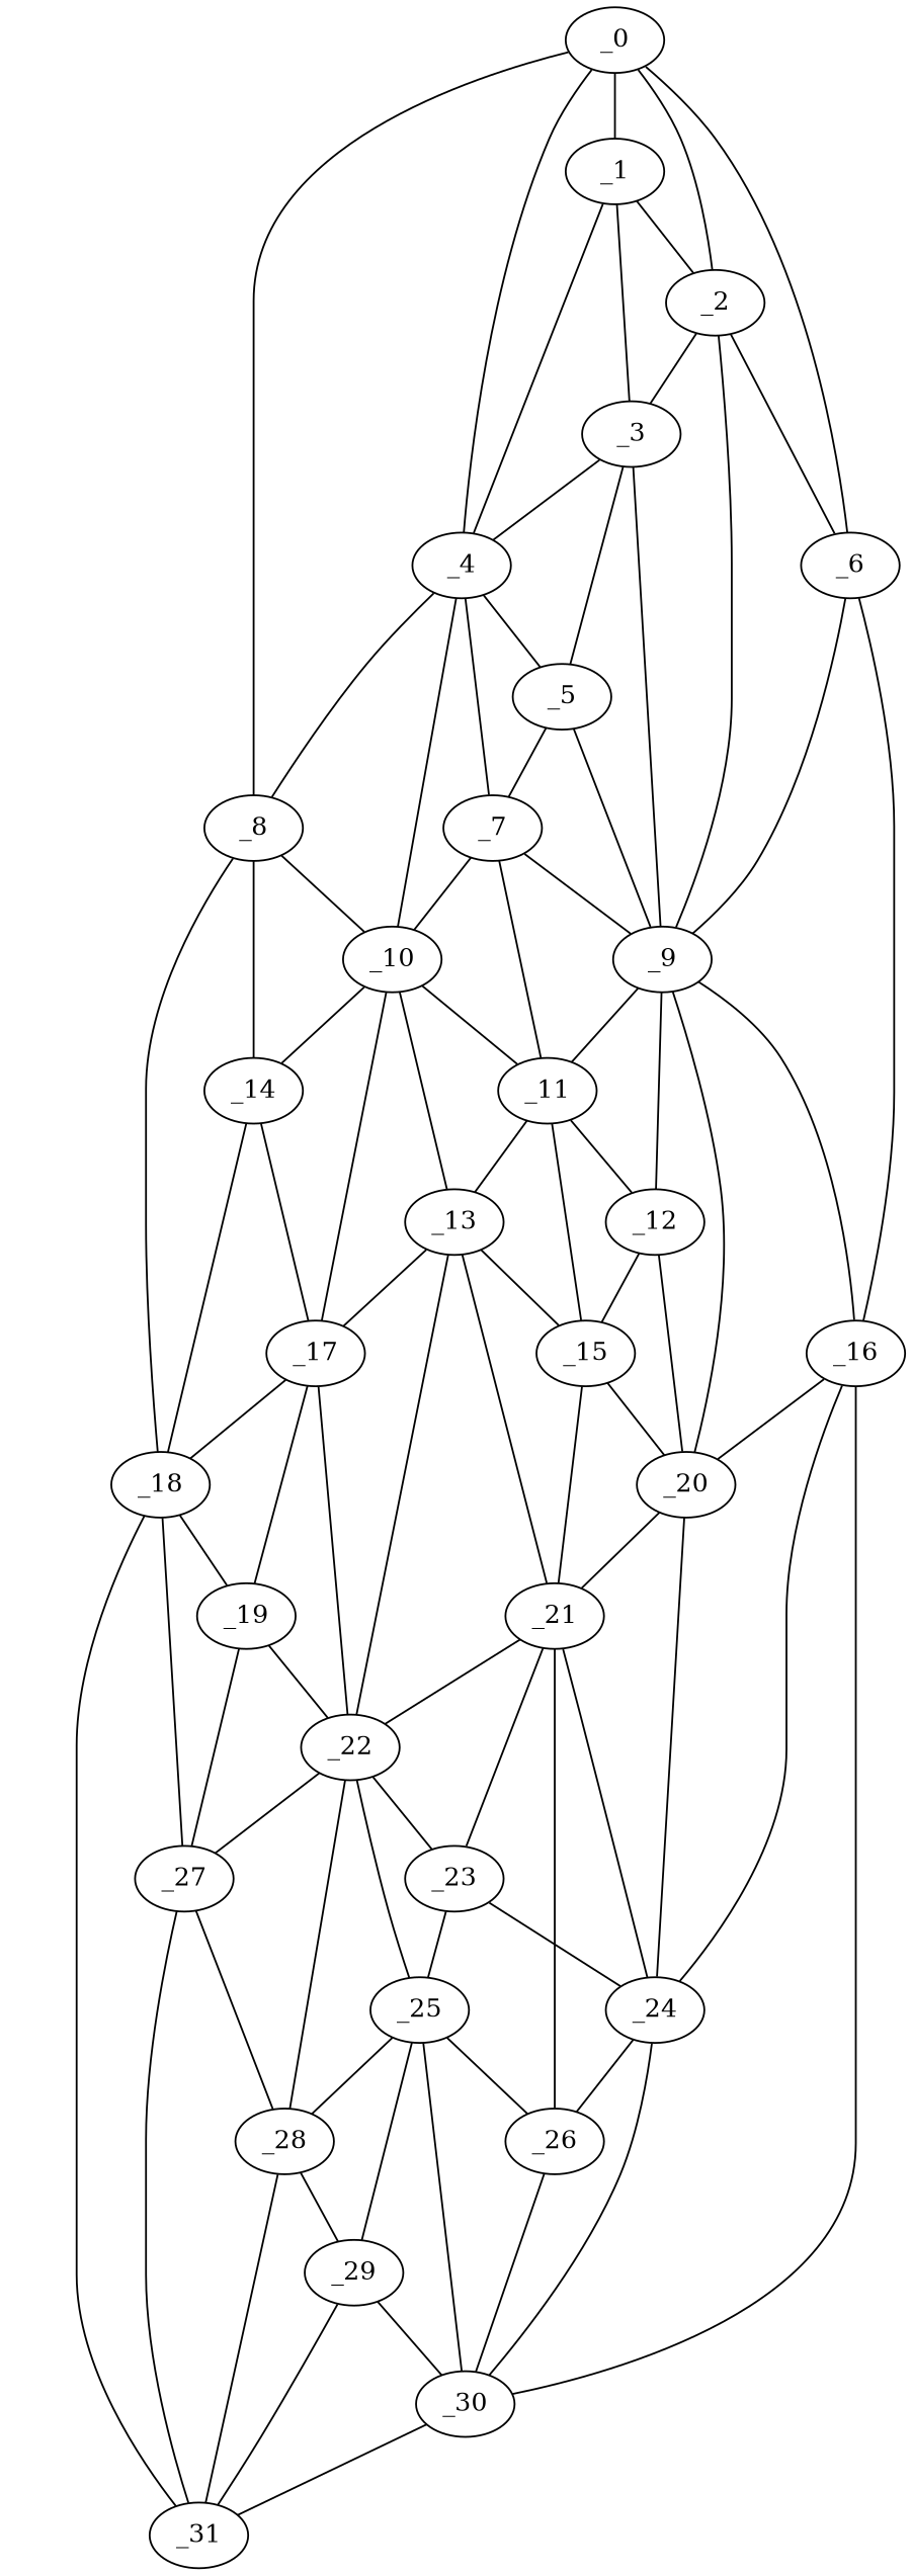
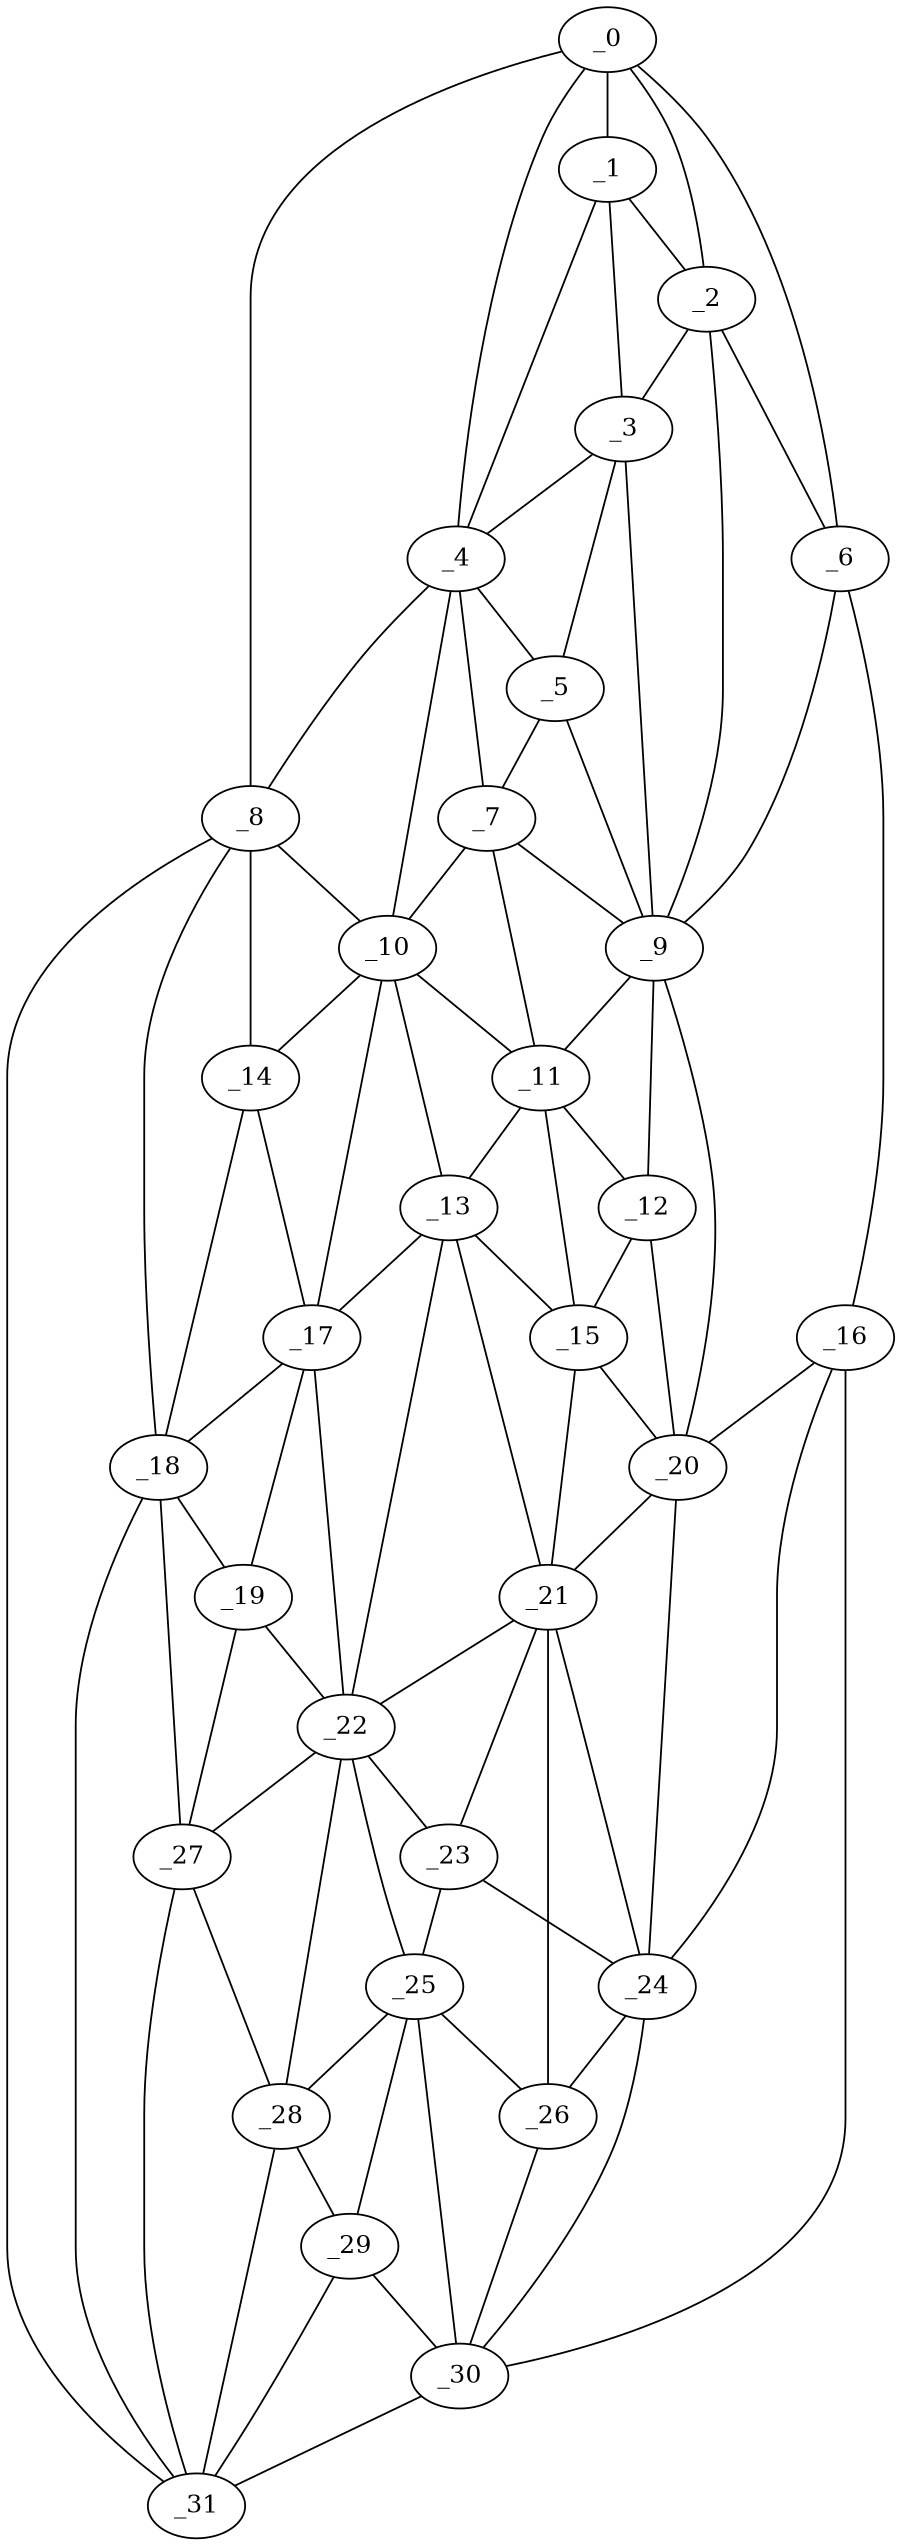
  graph {
    node [x=68 y=79]
    edge [valence=2]
    _0 [x=26]
    _1 [x=32 y=72]
    _2 [x=38 y=63]
    _4 [x=47 y=82]
    _6 [x=51 y=5]
    _8 [x=64 y=114]
    _3 [x=42 y=69]
    _9 [y=56]
    _5 [x=49 y=74]
    _7 [x=62 y=76]
    _10 [y=90]
    _16 [x=84 y=7]
    _14 [x=78 y=105]
    _18 [x=86 y=101]
    _31 [x=108 y=93]
    _11 [x=72 y=75]
    _12 [x=74 y=58]
    _20 [x=91 y=49]
    _13 [x=77]
    _17 [x=84 y=86]
    _24 [x=99 y=60]
    _30 [x=108]
    _19 [x=88 y=92]
    _27 [x=102 y=93]
    _15 [x=80 y=69]
    _21 [x=91 y=70]
    _22 [x=93 y=82]
    _26 [x=101 y=74]
    _28 [x=103 y=88]
    _23 [x=96 y=71]
    _25 [x=99 y=81]
    _29 [x=106 y=85]
    _0 -- _1 [valence=1]
    _0 -- _2 [valence=1]
    _0 -- _4
    _0 -- _6 [valence=1]
    _0 -- _8 [valence=1]
    _1 -- _2
    _1 -- _4
    _1 -- _3 [valence=1]
    _2 -- _6 [valence=1]
    _2 -- _3
    _2 -- _9 [valence=1]
    _4 -- _8 [valence=1]
    _4 -- _5 [valence=1]
    _4 -- _7
    _4 -- _10 [valence=1]
    _6 -- _9
    _6 -- _16 [valence=1]
    _8 -- _10
    _8 -- _14
    _8 -- _18 [valence=1]
+   _8 -- _31 [valence=1]
    _3 -- _4
    _3 -- _9
    _3 -- _5
-   _9 -- _16
    _9 -- _11
    _9 -- _12 [valence=1]
    _9 -- _20 [valence=1]
    _5 -- _9 [valence=1]
    _5 -- _7
    _7 -- _9 [valence=1]
    _7 -- _10
    _7 -- _11
    _10 -- _14
    _10 -- _11
    _10 -- _13
    _10 -- _17
    _16 -- _20
    _16 -- _24 [valence=1]
    _16 -- _30 [valence=1]
    _14 -- _18
    _14 -- _17
    _18 -- _31
    _18 -- _19
    _18 -- _27 [valence=1]
    _11 -- _12
    _11 -- _13
    _11 -- _15
    _12 -- _20 [valence=1]
    _12 -- _15
    _20 -- _24
    _20 -- _21
    _13 -- _17
    _13 -- _15 [valence=1]
    _13 -- _21
    _13 -- _22 [valence=1]
    _17 -- _18
    _17 -- _19 [valence=1]
    _17 -- _22 [valence=1]
    _24 -- _30 [valence=1]
    _24 -- _26
    _30 -- _31 [valence=1]
    _19 -- _27 [valence=1]
    _19 -- _22
    _27 -- _31
    _27 -- _28 [valence=1]
    _15 -- _20
    _15 -- _21
    _21 -- _24
    _21 -- _22
    _21 -- _26
    _21 -- _23
    _22 -- _27
    _22 -- _28 [valence=1]
    _22 -- _23 [valence=1]
    _22 -- _25
    _26 -- _30
    _28 -- _31
    _28 -- _29 [valence=1]
    _23 -- _24
    _23 -- _25
    _25 -- _30
    _25 -- _26
    _25 -- _28
    _25 -- _29
    _29 -- _31 [valence=1]
    _29 -- _30
  }
